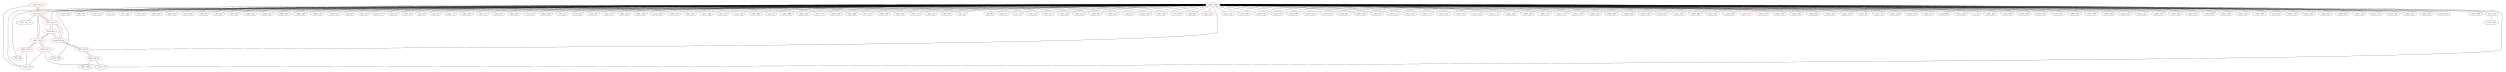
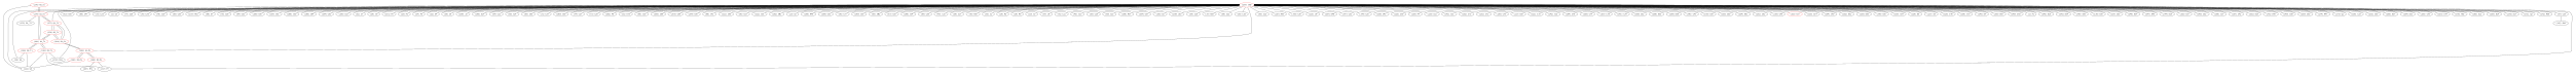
  graph {
    fontname="Source Code Pro"
    node [fontname="Source Code Pro"]
    edge [fontname="Source Code Pro"]
    n1 [color=red label="(276) R2_T1"]
    n2 [label="(112) U8"]
    n3 [color=red label="(279) U2_T1"]
    n4 [color=red label="(277) Q1_T1"]
    n5 [color=red label="(281) U1_T1"]
    n6 [label="(275) R1_T1"]
    n7 [color=red label="(284) R1_P1"]
    n8 [color=red label="(278) R5_T1"]
    n9 [color=red label="(280) R4_T1"]
    n10 [color=red label="(282) R3_T1"]
    n11 [color=red label="(283) U1_P1"]
+   n12 [color=red label="(286) R3_P1"]
    n13 [color=red label="(285) R2_P1"]
    n14 [label="(28) U5"]
    n15 [label="(217) P7"]
    n16 [label="(252) D24"]
    n17 [label="(267) R71"]
    n18 [color=red label="(287) GND"]
    n19 [label="(82) C65"]
    n20 [label="(80) C47"]
    n21 [label="(73) C10"]
    n22 [label="(2) C6"]
    n23 [label="(77) C26"]
    n24 [label="(78) C36"]
    n25 [label="(79) C39"]
    n26 [label="(85) C55"]
    n27 [label="(207) R61"]
    n28 [label="(68) U7"]
    n29 [label="(76) C28"]
    n30 [label="(84) C62"]
    n31 [label="(188) C85"]
    n32 [label="(187) C81"]
    n33 [label="(186) C83"]
    n34 [label="(185) C84"]
    n35 [label="(194) C82"]
    n36 [label="(190) U13"]
    n37 [label="(31) C7"]
    n38 [label="(29) C8"]
    n39 [label="(191) P5"]
    n40 [label="(25) P2"]
    n41 [label="(24) P3"]
    n42 [label="(22) U4"]
    n43 [label="(30) C9"]
    n44 [label="(209) J2"]
    n45 [label="(195) U14"]
    n46 [label="(64) C21"]
    n47 [label="(65) C24"]
    n48 [label="(83) C63"]
    n49 [label="(71) C14"]
    n50 [label="(189) C80"]
    n51 [label="(74) C27"]
    n52 [label="(75) C29"]
    n53 [label="(202) P6"]
    n54 [label="(91) C45"]
    n55 [label="(90) C35"]
    n56 [label="(206) C89"]
    n57 [label="(205) C88"]
    n58 [label="(204) C90"]
    n59 [label="(88) C41"]
    n60 [label="(211) C95"]
    n61 [label="(86) C53"]
    n62 [label="(212) C91"]
    n63 [label="(102) SW1"]
    n64 [label="(23) U2"]
    n65 [label="(100) R49"]
    n66 [label="(198) C92"]
    n67 [label="(96) C77"]
    n68 [label="(199) C93"]
    n69 [label="(95) SW2"]
    n70 [label="(87) C50"]
    n71 [label="(196) C94"]
    n72 [label="(89) C38"]
    n73 [label="(40) C15"]
    n74 [label="(39) C17"]
    n75 [label="(45) R35"]
    n76 [label="(33) J1"]
+   n77 [label="(19) R2"]
    n78 [label="(18) R8"]
    n79 [label="(10) C3"]
    n80 [label="(67) U6"]
    n81 [label="(41) C11"]
    n82 [label="(43) C13"]
    n83 [label="(55) C18"]
    n84 [label="(60) C23"]
    n85 [label="(106) R37"]
    n86 [label="(104) C67"]
    n87 [label="(105) D2"]
    n88 [label="(109) U10"]
    n89 [label="(38) C16"]
    n90 [label="(37) R29"]
    n91 [label="(59) C22"]
    n92 [label="(58) C20"]
    n93 [label="(57) C19"]
    n94 [label="(56) C12"]
    n95 [label="(119) R50"]
    n96 [label="(143) C30"]
    n97 [label="(113) U9"]
    n98 [label="(257) D48"]
    n99 [label="(147) C52"]
    n100 [label="(144) C25"]
    n101 [label="(256) D43"]
    n102 [label="(123) C69"]
    n103 [label="(135) P4"]
    n104 [label="(133) U11"]
    n105 [label="(141) C31"]
    n106 [label="(132) C72"]
    n107 [label="(131) C71"]
    n108 [label="(130) C79"]
    n109 [label="(117) C68"]
    n110 [label="(121) C75"]
    n111 [label="(142) C32"]
    n112 [label="(164) C76"]
    n113 [label="(165) C74"]
    n114 [label="(167) C78"]
    n115 [label="(145) C34"]
    n116 [label="(260) D12"]
    n117 [label="(258) D53"]
    n118 [label="(259) D58"]
    n119 [label="(146) C40"]
    n120 [label="(169) C80"]
    n121 [label="(253) D29"]
    n122 [label="(234) D61"]
    n123 [label="(151) C61"]
    n124 [label="(155) C48"]
    n125 [color=red label="(152) C57"]
    n126 [label="(153) C54"]
    n127 [label="(154) C49"]
    n128 [label="(232) D51"]
    n129 [label="(233) D56"]
    n130 [label="(149) C66"]
    n131 [label="(150) C64"]
    n132 [label="(129) D6"]
    n133 [label="(127) D5"]
    n134 [label="(126) C46"]
    n135 [label="(139) C70"]
    n136 [label="(140) D4"]
    n137 [label="(250) D60"]
    n138 [label="(249) D55"]
    n139 [label="(1) P1"]
    n140 [label="(243) D10"]
    n141 [label="(242) D54"]
    n142 [label="(248) D50"]
    n143 [label="(238) D30"]
    n144 [label="(237) D25"]
    n145 [label="(246) D34"]
    n146 [label="(247) D45"]
    n147 [label="(244) D18"]
    n148 [label="(192) C87"]
    n149 [label="(245) D22"]
    n150 [label="(156) C37"]
    n151 [label="(157) C42"]
    n152 [label="(261) D19"]
    n153 [label="(241) D49"]
    n154 [label="(240) D38"]
    n155 [label="(239) D33"]
    n156 [label="(174) R47"]
    n157 [label="(173) Q1"]
    n158 [label="(158) C33"]
    n159 [label="(251) D16"]
    n160 [label="(255) D37"]
    n161 [label="(254) D32"]
    n162 [label="(159) C43"]
    n163 [label="(160) C44"]
    n164 [label="(176) FB2"]
    n165 [label="(163) U12"]
    n166 [label="(235) D14"]
    n167 [label="(236) D17"]
+   n168 [label="(171) Q2"]
    n169 [label="(172) R58"]
    n170 [label="(115) R43"]
    n1 -- n2
    n1 -- n3
    n3 -- n1
    n3 -- n4
    n3 -- n5
    n3 -- n6
    n4 -- n3
    n4 -- n7
    n4 -- n8
    n5 -- n3
    n5 -- n8
    n5 -- n9
    n5 -- n10
    n7 -- n4
    n7 -- n8
    n7 -- n11
    n8 -- n4
    n8 -- n5
    n8 -- n7
    n9 -- n2
    n9 -- n5
    n9 -- n14
    n10 -- n2
    n10 -- n5
    n10 -- n15
    n10 -- n16
    n11 -- n7
+   n11 -- n12
    n11 -- n13
+   n12 -- n2
+   n12 -- n11
    n13 -- n11
    n13 -- n15
    n13 -- n17
    n18 -- n2
    n18 -- n3
    n18 -- n4
    n18 -- n11
    n18 -- n14
    n18 -- n15
    n18 -- n16
    n18 -- n19
    n18 -- n20
    n18 -- n21
    n18 -- n22
    n18 -- n23
    n18 -- n24
    n18 -- n25
    n18 -- n26
    n18 -- n27
    n18 -- n28
    n18 -- n29
    n18 -- n30
    n18 -- n31
    n18 -- n32
    n18 -- n33
    n18 -- n34
    n18 -- n35
    n18 -- n36
    n18 -- n37
    n18 -- n38
    n18 -- n39
    n18 -- n40
    n18 -- n41
    n18 -- n42
    n18 -- n43
    n18 -- n44
    n18 -- n45
    n18 -- n46
    n18 -- n47
    n18 -- n48
    n18 -- n49
    n18 -- n50
    n18 -- n51
    n18 -- n52
    n18 -- n53
    n18 -- n54
    n18 -- n55
    n18 -- n56
    n18 -- n57
    n18 -- n58
    n18 -- n59
    n18 -- n60
    n18 -- n61
    n18 -- n62
    n18 -- n63
    n18 -- n64
    n18 -- n65
    n18 -- n66
    n18 -- n67
    n18 -- n68
    n18 -- n69
    n18 -- n70
    n18 -- n71
    n18 -- n72
    n18 -- n73
    n18 -- n74
    n18 -- n75
    n18 -- n76
+   n18 -- n77
    n18 -- n78
    n18 -- n79
    n18 -- n80
    n18 -- n81
    n18 -- n82
    n18 -- n83
    n18 -- n84
    n18 -- n85
    n18 -- n86
    n18 -- n87
    n18 -- n88
    n18 -- n89
    n18 -- n90
    n18 -- n91
    n18 -- n92
    n18 -- n93
    n18 -- n94
    n18 -- n95
    n18 -- n96
    n18 -- n97
    n18 -- n98
    n18 -- n99
    n18 -- n100
    n18 -- n101
    n18 -- n102
    n18 -- n103
    n18 -- n104
    n18 -- n105
    n18 -- n106
    n18 -- n107
    n18 -- n108
    n18 -- n109
    n18 -- n110
    n18 -- n111
    n18 -- n112
    n18 -- n113
    n18 -- n114
    n18 -- n115
    n18 -- n116
    n18 -- n117
    n18 -- n118
    n18 -- n119
    n18 -- n120
    n18 -- n121
    n18 -- n122
    n18 -- n123
    n18 -- n124
    n18 -- n125
    n18 -- n126
    n18 -- n127
    n18 -- n128
    n18 -- n129
    n18 -- n130
    n18 -- n131
    n18 -- n132
    n18 -- n133
    n18 -- n134
    n18 -- n135
    n18 -- n136
    n18 -- n137
    n18 -- n138
    n18 -- n139
    n18 -- n140
    n18 -- n141
    n18 -- n142
    n18 -- n143
    n18 -- n144
    n18 -- n145
    n18 -- n146
    n18 -- n147
    n18 -- n148
    n18 -- n149
    n18 -- n150
    n18 -- n151
    n18 -- n152
    n18 -- n153
    n18 -- n154
    n18 -- n155
    n18 -- n156
    n18 -- n157
    n18 -- n158
    n18 -- n159
    n18 -- n160
    n18 -- n161
    n18 -- n162
    n18 -- n163
    n18 -- n164
    n18 -- n165
    n18 -- n166
    n18 -- n167
+   n18 -- n168
    n18 -- n169
    n93 -- n170
  }
